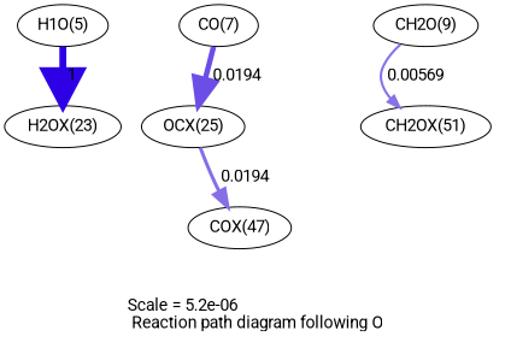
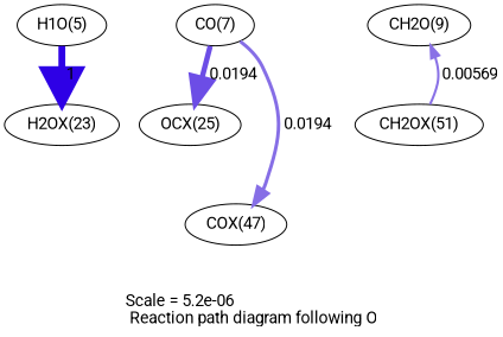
  digraph {
    fontname=Roboto
    label="Scale = 5.2e-06\l Reaction path diagram following O"
    node [fontname=Roboto]
    edge [fontname=Roboto]
    n1 [label="H1O(5)"]
    n2 [label="H2OX(23)"]
    n3 [label="CO(7)"]
    n4 [label="OCX(25)"]
    n5 [label="COX(47)"]
    n6 [label="CH2O(9)"]
    n7 [label="CH2OX(51)"]
    n1 -> n2 [arrowsize=3 color="0.7, 1.5, 0.9" label=" 1" penwidth=6]
    n3 -> n4 [arrowsize=2.32 color="0.7, 0.663, 0.9" label=" 0.0194" penwidth=4.63]
-   n4 -> n5 [arrowsize=1.51 color="0.7, 0.519, 0.9" label=" 0.0194" penwidth=3.02]
-   n6 -> n7 [arrowsize=1.05 color="0.7, 0.506, 0.9" label=" 0.00569" penwidth=2.1]
+   n3 -> n5 [arrowsize=1.51 color="0.7, 0.519, 0.9" label=" 0.0194" penwidth=3.02]
+   n7 -> n6 [arrowsize=1.05 color="0.7, 0.506, 0.9" label=" 0.00569" penwidth=2.1]
  }
